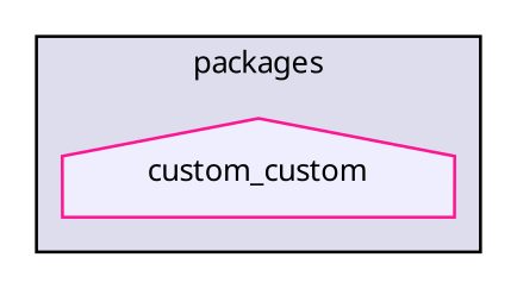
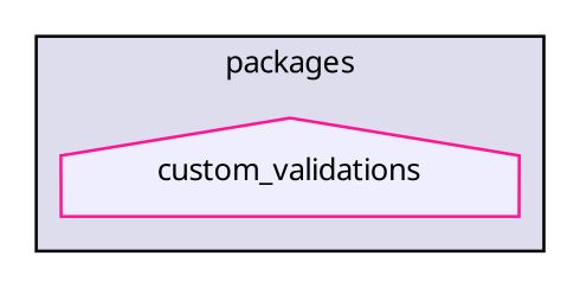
  digraph {
    compound=true
-   n1 [fillcolor="#eeeeff" fontname="FreeSans.ttf" fontsize=10 label=custom_custom pencolor=black shape=house style=filled color=deeppink]
+   n1 [fillcolor="#eeeeff" fontname="FreeSans.ttf" fontsize=10 label=custom_validations pencolor=black shape=house style=filled color=deeppink]
    subgraph cluster_1 {
      bgcolor="#ddddee"
      fontname="FreeSans.ttf"
      fontsize=10
      label=packages
      pencolor=black
      n1
    }
  }
